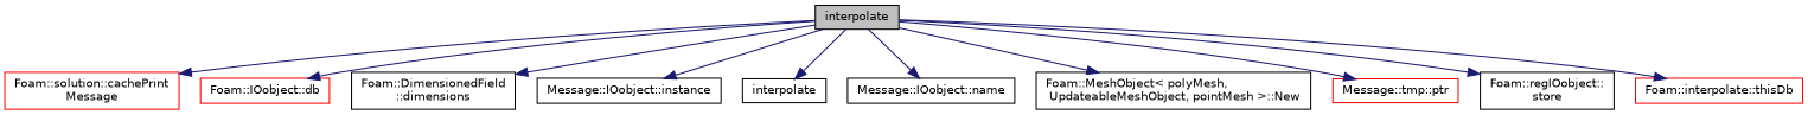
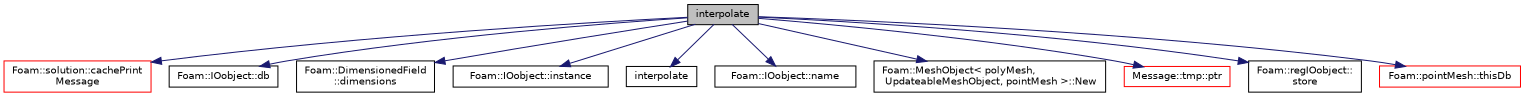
  digraph {
    rankdir=TB
    node [color=black fontname=Helvetica fontsize=10 shape=record]
    edge [color=midnightblue fontname=Helvetica fontsize=10 labelfontname=Helvetica labelfontsize=10 style=solid]
    n1 [fillcolor=grey75 fontcolor=black height=0.2 label=interpolate style=filled width=0.4]
    n2 [color=red height=0.2 label="Foam::solution::cachePrint\lMessage" width=0.4]
-   n3 [color=red height=0.2 label="Foam::IOobject::db" width=0.4]
+   n3 [height=0.2 label="Foam::IOobject::db" width=0.4]
    n4 [height=0.2 label="Foam::DimensionedField\l::dimensions" width=0.4]
-   n5 [height=0.2 label="Message::IOobject::instance" width=0.4]
+   n5 [height=0.2 label="Foam::IOobject::instance" width=0.4]
    n6 [height=0.2 label=interpolate width=0.4]
-   n7 [height=0.2 label="Message::IOobject::name" width=0.4]
+   n7 [height=0.2 label="Foam::IOobject::name" width=0.4]
    n8 [height=0.2 label="Foam::MeshObject\< polyMesh,\l UpdateableMeshObject, pointMesh \>::New" width=0.4]
    n9 [color=red height=0.2 label="Message::tmp::ptr" width=0.4]
    n10 [height=0.2 label="Foam::regIOobject::\lstore" width=0.4]
-   n11 [color=red height=0.2 label="Foam::interpolate::thisDb" width=0.4]
+   n11 [color=red height=0.2 label="Foam::pointMesh::thisDb" width=0.4]
    n1 -> n2
    n1 -> n3
    n1 -> n4
    n1 -> n5
    n1 -> n6
    n1 -> n7
    n1 -> n8
    n1 -> n9
    n1 -> n10
    n1 -> n11
  }
